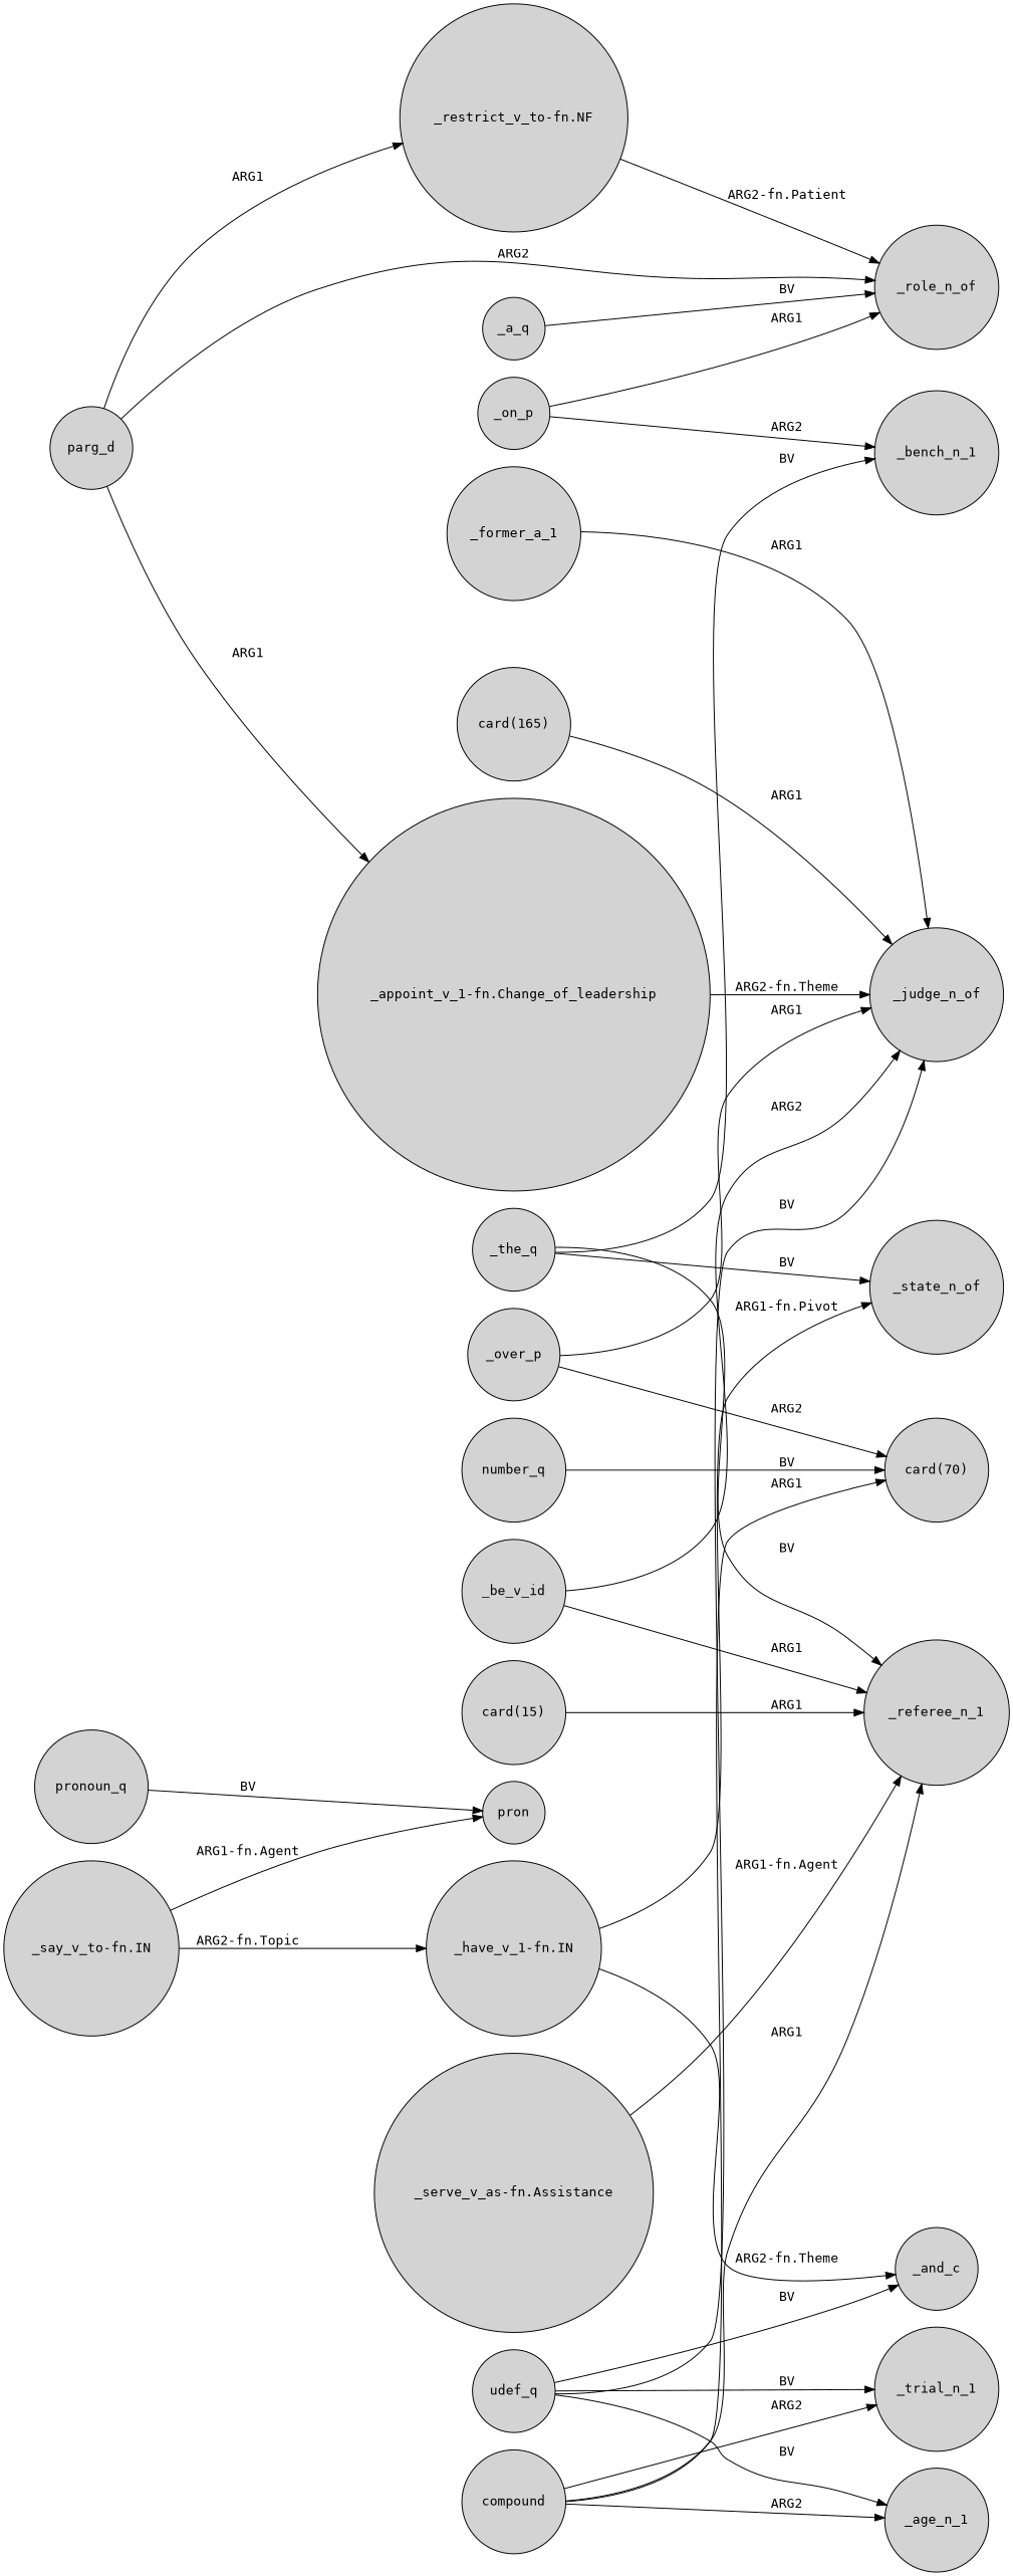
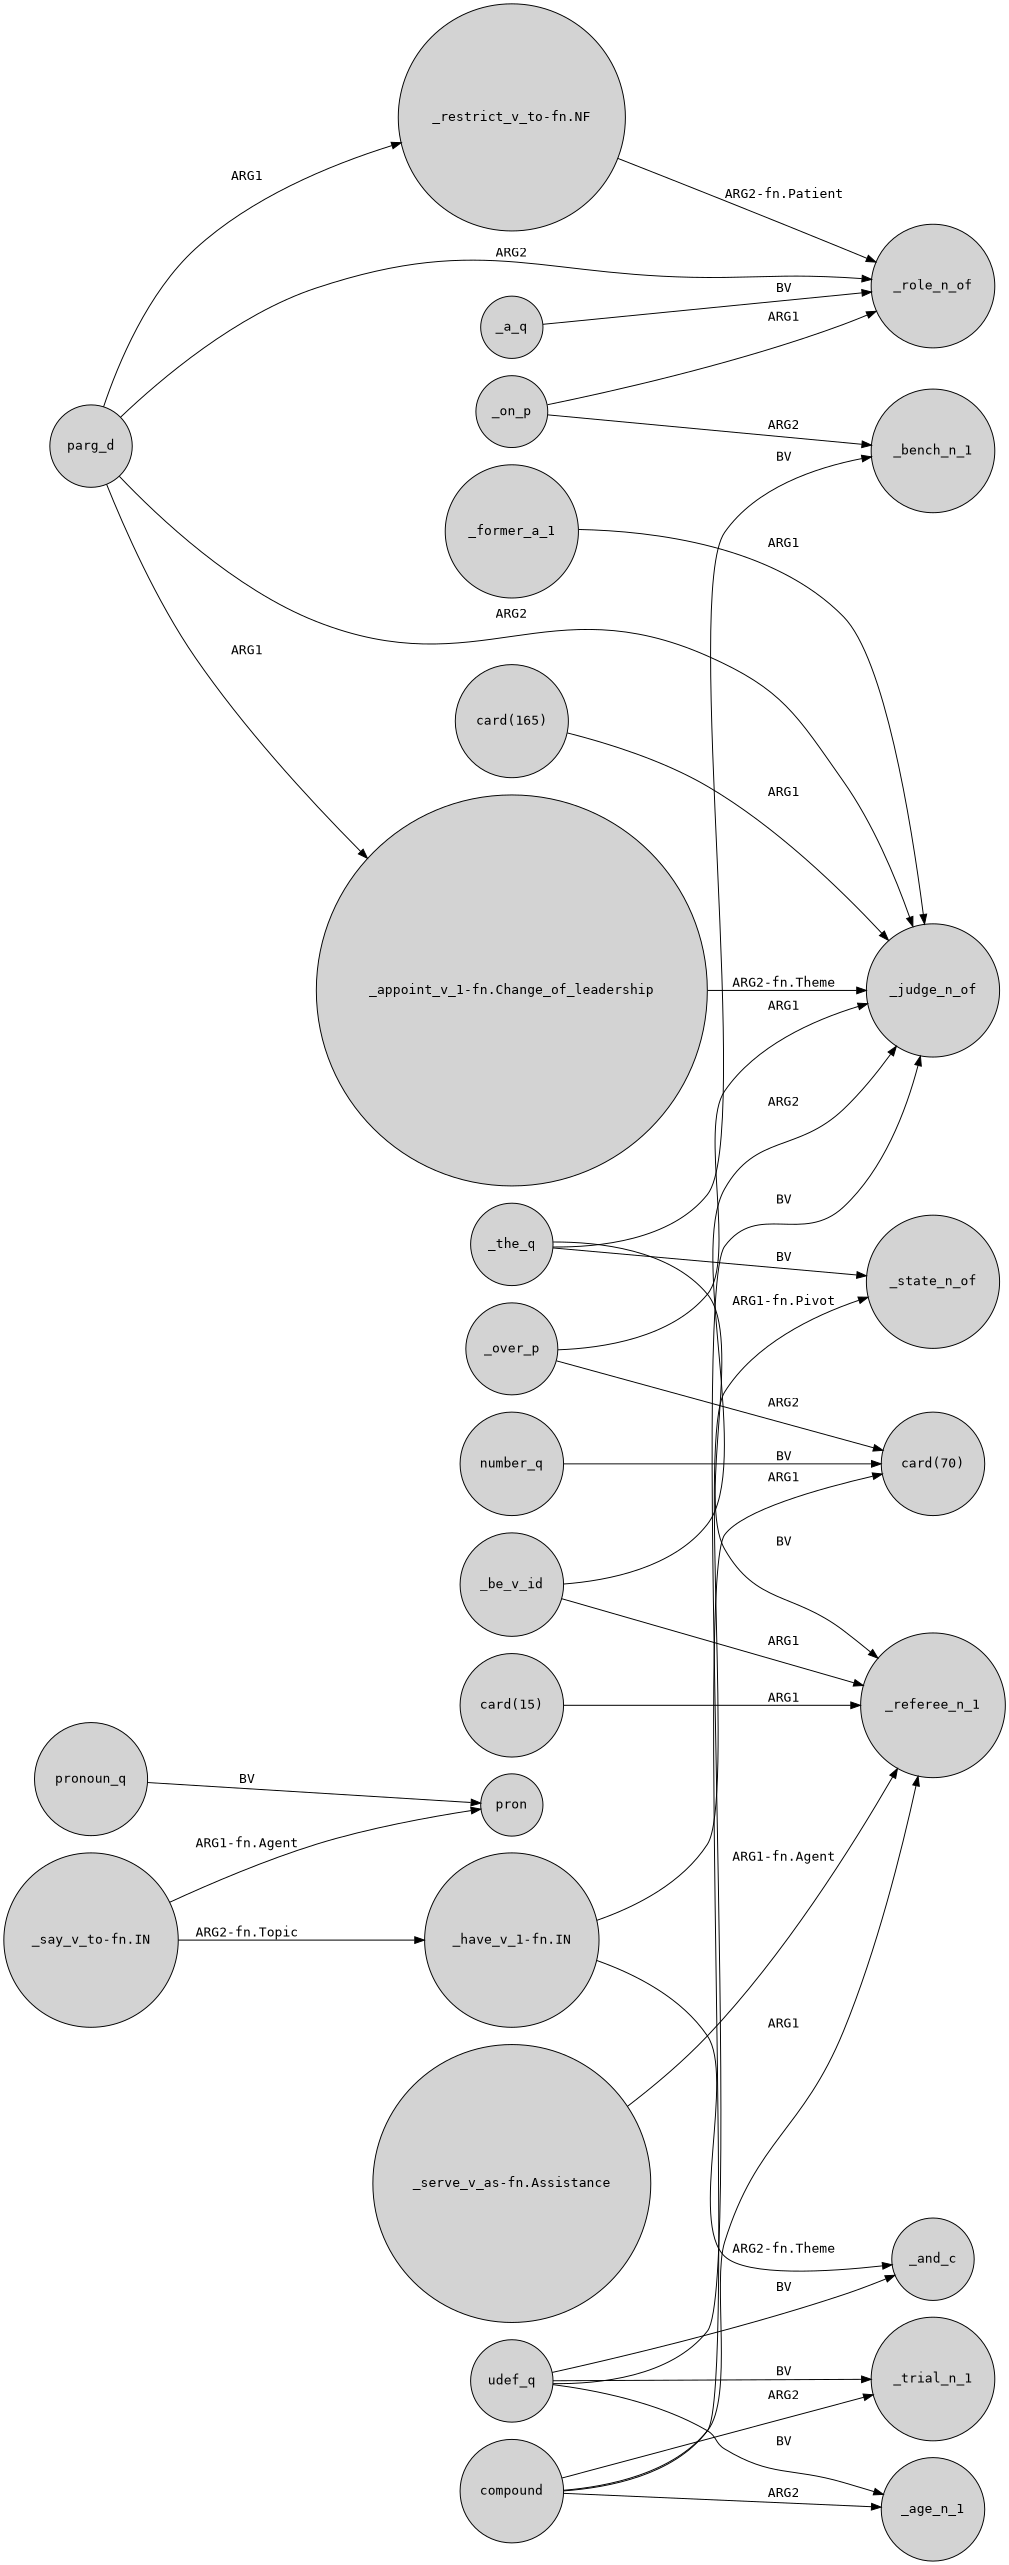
  digraph {
    fontname="DejaVu Sans Mono"
    rankdir=LR
    node [fontname="DejaVu Sans Mono" shape=circle style=filled]
    edge [fontname="DejaVu Sans Mono"]
    _be_v_id
    _referee_n_1
    _judge_n_of
    _the_q
    _bench_n_1
    _state_n_of
    "card(165)"
    _over_p
    "card(70)"
    parg_d
    "_restrict_v_to-fn.NF"
    _role_n_of
    "_appoint_v_1-fn.Change_of_leadership"
    _former_a_1
    _a_q
    number_q
    "_have_v_1-fn.IN"
    _and_c
    compound
    _age_n_1
    _trial_n_1
    "card(15)"
    udef_q
    pronoun_q
    pron
    "_serve_v_as-fn.Assistance"
    _on_p
    "_say_v_to-fn.IN"
    _be_v_id -> _referee_n_1 [label=ARG1]
    _be_v_id -> _judge_n_of [label=ARG2]
    _the_q -> _referee_n_1 [label=BV]
    _the_q -> _bench_n_1 [label=BV]
    _the_q -> _state_n_of [label=BV]
    "card(165)" -> _judge_n_of [label=ARG1]
    _over_p -> _judge_n_of [label=ARG1]
    _over_p -> "card(70)" [label=ARG2]
+   parg_d -> _judge_n_of [label=ARG2]
    parg_d -> "_restrict_v_to-fn.NF" [label=ARG1]
    parg_d -> _role_n_of [label=ARG2]
    parg_d -> "_appoint_v_1-fn.Change_of_leadership" [label=ARG1]
    "_restrict_v_to-fn.NF" -> _role_n_of [label="ARG2-fn.Patient"]
    "_appoint_v_1-fn.Change_of_leadership" -> _judge_n_of [label="ARG2-fn.Theme"]
    _former_a_1 -> _judge_n_of [label=ARG1]
    _a_q -> _role_n_of [label=BV]
    number_q -> "card(70)" [label=BV]
    "_have_v_1-fn.IN" -> _state_n_of [label="ARG1-fn.Pivot"]
    "_have_v_1-fn.IN" -> _and_c [label="ARG2-fn.Theme"]
    compound -> _referee_n_1 [label=ARG1]
    compound -> "card(70)" [label=ARG1]
    compound -> _age_n_1 [label=ARG2]
    compound -> _trial_n_1 [label=ARG2]
    "card(15)" -> _referee_n_1 [label=ARG1]
    udef_q -> _judge_n_of [label=BV]
    udef_q -> _and_c [label=BV]
    udef_q -> _age_n_1 [label=BV]
    udef_q -> _trial_n_1 [label=BV]
    pronoun_q -> pron [label=BV]
    "_serve_v_as-fn.Assistance" -> _referee_n_1 [label="ARG1-fn.Agent"]
    _on_p -> _bench_n_1 [label=ARG2]
    _on_p -> _role_n_of [label=ARG1]
    "_say_v_to-fn.IN" -> "_have_v_1-fn.IN" [label="ARG2-fn.Topic"]
    "_say_v_to-fn.IN" -> pron [label="ARG1-fn.Agent"]
  }
